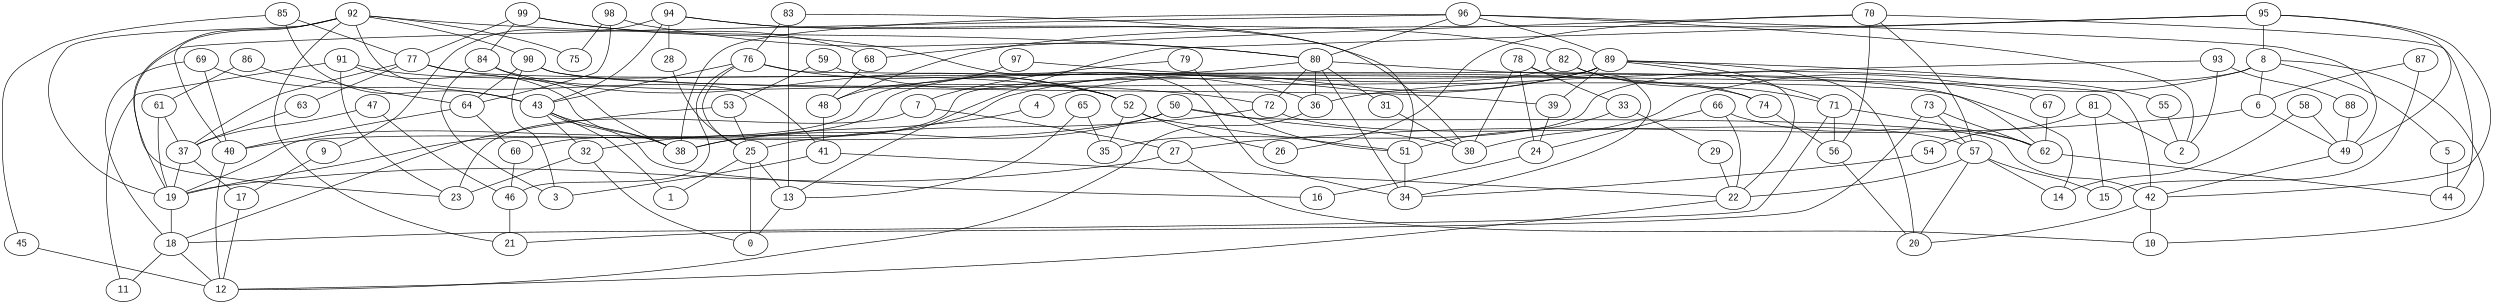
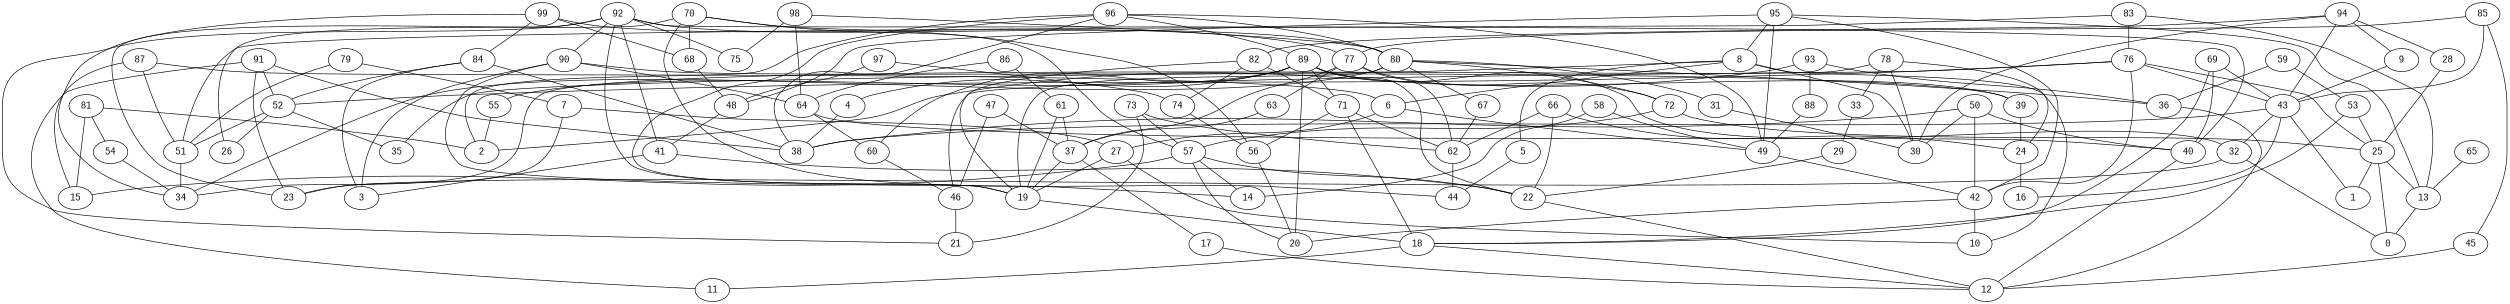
  digraph {
    fontname="Liberation Mono"
    node [fontname="Liberation Mono"]
    edge [color=black dir=none fontname="Liberation Mono"]
    7
    23
    27
    10
    19
    65
    35
    13
    0
    78
    34
    30
    33
    24
    29
    16
    72
    25
    57
    1
    15
    14
    20
    22
    87
    6
    51
    49
    5
    44
    8
    53
    18
    11
    12
    71
    56
    62
    84
    52
    3
    38
    26
    58
    42
    17
    92
    75
    21
    41
    80
    90
    40
    36
    31
    67
    64
    39
    79
    99
    68
    77
    48
    63
    37
    85
    43
    45
    32
    86
    61
    60
    91
    46
    73
    54
    4
    69
    95
    81
    2
    89
    55
    82
    74
    98
    28
    83
    76
    93
    88
    9
    97
    94
    66
    70
    59
    50
    96
    47
    subgraph sub_1 {
      7
      23
      27
      10
      19
      65
      35
      13
      0
      78
      34
      30
      33
      24
      29
      16
      72
      25
      57
      1
      15
      14
      20
      22
      87
      6
      51
      49
      5
      44
      8
      53
      18
      11
      12
      71
      56
      62
      84
      52
      3
      38
      26
      58
      42
      17
      92
      75
      21
      41
      80
      90
      40
      36
      31
      67
      64
      39
      79
      99
      68
      77
      48
      63
      37
      85
      43
      45
      32
      86
      61
      60
      91
      46
      73
      54
      4
      69
      95
      81
      2
      89
      55
      82
      74
      98
      28
      83
      76
      93
      88
      9
      97
      94
      66
      70
      59
      50
      96
      47
    }
    7 -> 23
    7 -> 27
    27 -> 10
    27 -> 19
    19 -> 18
-   65 -> 35
    65 -> 13
    13 -> 0
    78 -> 34
    78 -> 30
    78 -> 33
    78 -> 24
    33 -> 29
    24 -> 16
    29 -> 22
    72 -> 25
    72 -> 57
    25 -> 13
    25 -> 0
    25 -> 1
    57 -> 15
    57 -> 14
    57 -> 20
    57 -> 22
    22 -> 12
    87 -> 15
    87 -> 6
-   33 -> 51
+   87 -> 51
    6 -> 27
    6 -> 49
    51 -> 34
    49 -> 42
    5 -> 44
    8 -> 10
    8 -> 35
    8 -> 30
    8 -> 6
    8 -> 5
    53 -> 25
    53 -> 18
    18 -> 11
    18 -> 12
    71 -> 18
    71 -> 56
    71 -> 62
    56 -> 20
    62 -> 44
    84 -> 52
    84 -> 3
    84 -> 38
    52 -> 35
    52 -> 51
    52 -> 26
    58 -> 14
    58 -> 49
    42 -> 10
    42 -> 20
    17 -> 12
    92 -> 23
    92 -> 19
    92 -> 75
    92 -> 21
    92 -> 41
    92 -> 80
    92 -> 90
    92 -> 40
    41 -> 22
    41 -> 3
    80 -> 19
    80 -> 34
    80 -> 72
    80 -> 36
    80 -> 31
    80 -> 67
    90 -> 14
    90 -> 3
    90 -> 64
    90 -> 39
    40 -> 12
    36 -> 12
    31 -> 30
    67 -> 62
    64 -> 40
    64 -> 60
    39 -> 24
    79 -> 7
    79 -> 51
    99 -> 34
    99 -> 84
    99 -> 68
    99 -> 77
    68 -> 48
    77 -> 72
    77 -> 62
    77 -> 63
    77 -> 37
    48 -> 41
    63 -> 37
    37 -> 19
    37 -> 17
    85 -> 77
    85 -> 43
    85 -> 45
    43 -> 16
    43 -> 1
    43 -> 38
    43 -> 32
    45 -> 12
    32 -> 23
    32 -> 0
    86 -> 64
    86 -> 61
    61 -> 19
    61 -> 37
    60 -> 46
    91 -> 23
    91 -> 11
    91 -> 52
    91 -> 38
    46 -> 21
    73 -> 57
    73 -> 62
    73 -> 21
    54 -> 34
    4 -> 38
    69 -> 18
    69 -> 40
    69 -> 43
    95 -> 13
    95 -> 49
    95 -> 8
    95 -> 42
    95 -> 48
    81 -> 15
    81 -> 54
    81 -> 2
    89 -> 20
    89 -> 22
    89 -> 71
    89 -> 39
    89 -> 32
    89 -> 60
    89 -> 4
    89 -> 55
    55 -> 2
    82 -> 19
    82 -> 71
    82 -> 74
    74 -> 56
    98 -> 75
    98 -> 80
    98 -> 64
    28 -> 25
    83 -> 13
    83 -> 51
    83 -> 76
    76 -> 25
    76 -> 52
    76 -> 42
    76 -> 43
    76 -> 46
    93 -> 36
    93 -> 2
    93 -> 88
    88 -> 49
-   9 -> 17
+   9 -> 43
    97 -> 48
    97 -> 74
    94 -> 30
    94 -> 43
    94 -> 82
    94 -> 28
    94 -> 9
    66 -> 24
    66 -> 22
    66 -> 62
    70 -> 57
    70 -> 44
    70 -> 56
    70 -> 26
    70 -> 68
    59 -> 53
    59 -> 36
    50 -> 30
    50 -> 38
    50 -> 42
    50 -> 40
    96 -> 19
    96 -> 49
    96 -> 38
    96 -> 80
    96 -> 2
    96 -> 89
    47 -> 37
    47 -> 46
  }
